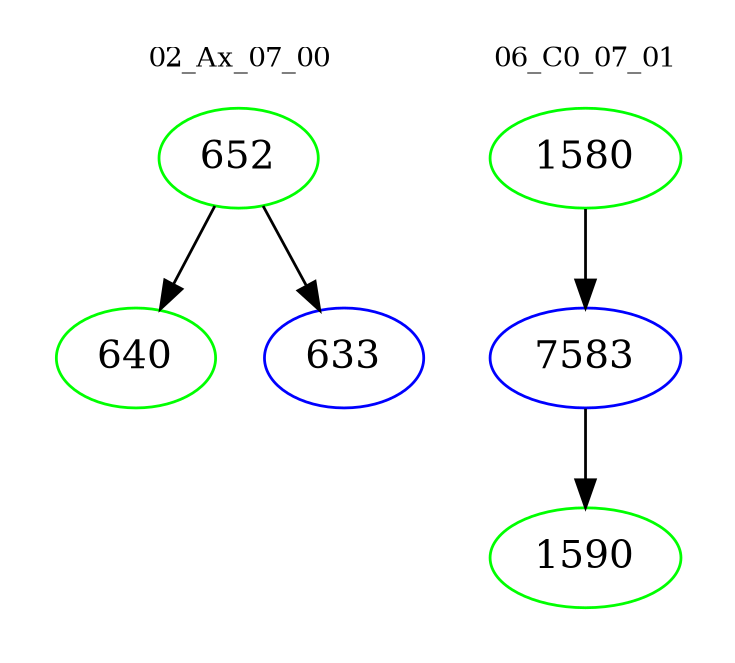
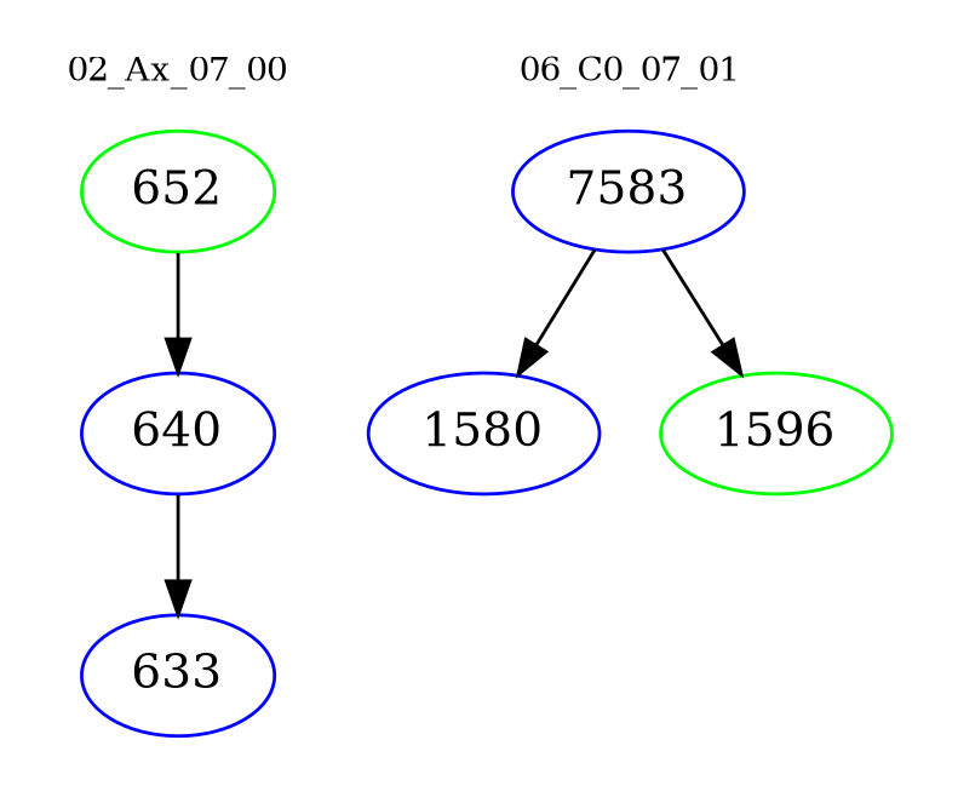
  digraph {
    node [color=blue]
    edge [color=black]
-   n1 [color=green label=640]
+   n1 [label=640]
    n2 [label=633]
    n3 [color=green label=652]
    n4 [label=7583]
-   n5 [color=green label=1580]
-   n6 [color=green label=1590]
+   n5 [label=1580]
+   n6 [color=green label=1596]
    subgraph cluster_1 {
      color=white
      fontsize=10
      label="02_Ax_07_00"
      n1
      n2
      n3
    }
    subgraph cluster_2 {
      color=white
      fontsize=10
      label="06_C0_07_01"
      n4
      n5
      n6
    }
-   n3 -> n2
+   n1 -> n2
    n3 -> n1
-   n5 -> n4
+   n4 -> n5
    n4 -> n6
  }
